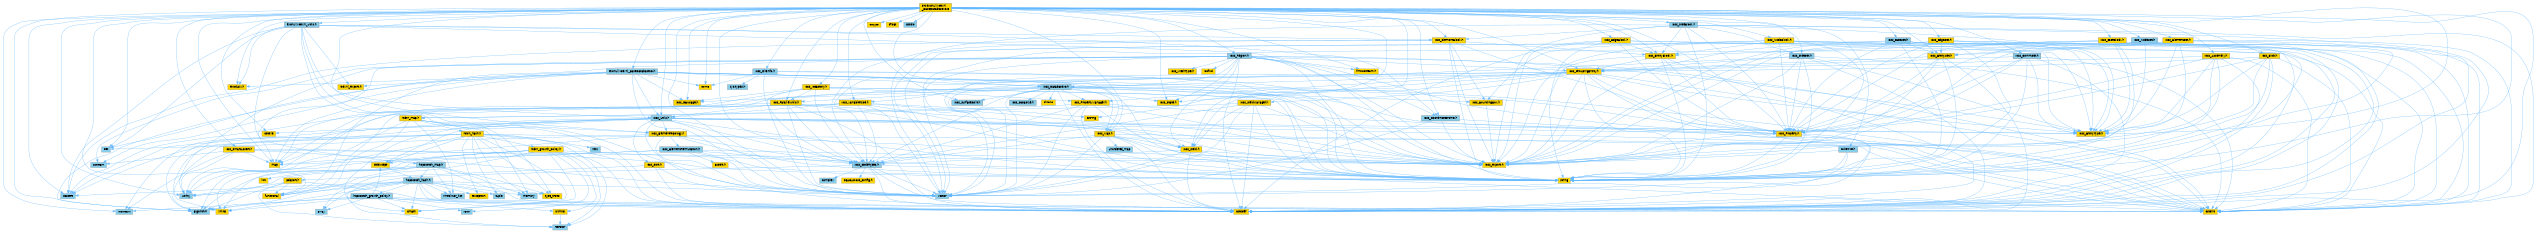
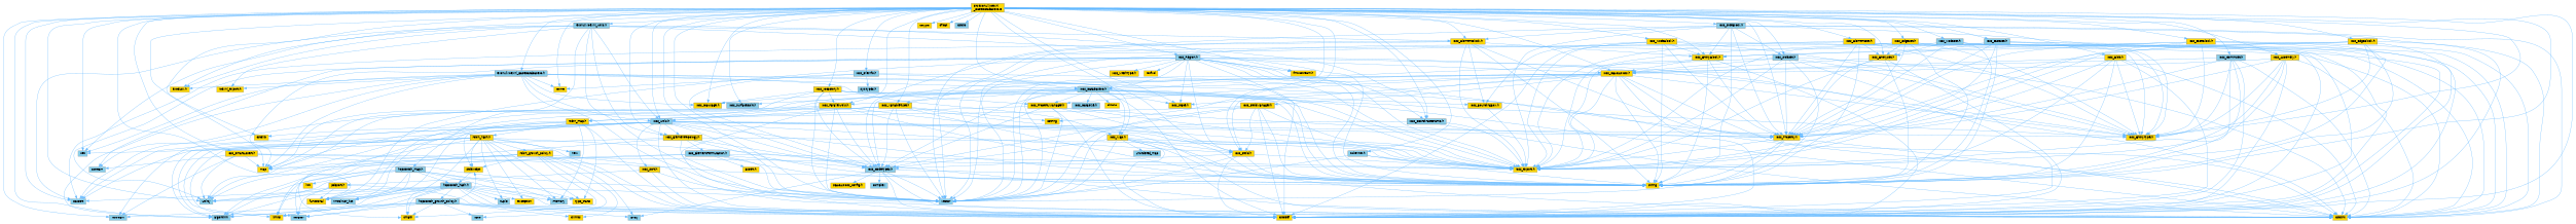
  digraph {
    node [color=grey40 fillcolor=gold fontname=Helvetica fontsize=10 shape=box style=filled]
    edge [color=steelblue1 fontname=Helvetica fontsize=10 labelfontname=Helvetica labelfontsize=10 style=solid]
    n1 [color=gray40 fontcolor=black height=0.2 label="src/exonull/Ioexnl\l_BaseDatabaseIO.C" width=0.4]
    n2 [fillcolor=skyblue height=0.2 label="Ioss_CodeTypes.h" width=0.4]
    n3 [color=grey60 height=0.2 label=cstddef width=0.4]
    n4 [color=grey60 height=0.2 label=string width=0.4]
    n5 [color=grey60 fillcolor=skyblue height=0.2 label=vector width=0.4]
    n6 [height=0.2 label="Ioss_ElementTopology.h" width=0.4]
    n7 [color=grey60 height=0.2 label=map width=0.4]
    n8 [color=grey60 fillcolor=skyblue height=0.2 label=set width=0.4]
    n9 [fillcolor=skyblue height=0.2 label="Ioss_FileInfo.h" width=0.4]
    n10 [color=grey60 height=0.2 label=ctime width=0.4]
    n11 [height=0.2 label="Ioss_IOFactory.h" width=0.4]
    n12 [height=0.2 label="Ioss_DBUsage.h" width=0.4]
    n13 [height=0.2 label="Ioss_ParallelUtils.h" width=0.4]
    n14 [fillcolor=skyblue height=0.2 label="Ioss_Utils.h" width=0.4]
    n15 [height=0.2 label="Ioss_EntityType.h" width=0.4]
    n16 [height=0.2 label="Ioss_Field.h" width=0.4]
    n17 [height=0.2 label="Ioss_Property.h" width=0.4]
    n18 [color=grey60 fillcolor=skyblue height=0.2 label=algorithm width=0.4]
    n19 [color=grey60 height=0.2 label=functional width=0.4]
    n20 [color=grey60 fillcolor=skyblue height=0.2 label=utility width=0.4]
    n21 [color=grey60 fillcolor=skyblue height=0.2 label=cassert width=0.4]
    n22 [color=grey60 height=0.2 label=cstdlib width=0.4]
    n23 [color=grey60 fillcolor=skyblue height=0.2 label=iostream width=0.4]
    n24 [fillcolor=skyblue height=0.2 label="Ioss_SurfaceSplit.h" width=0.4]
    n25 [color=grey60 height=0.2 label=cctype width=0.4]
    n26 [color=grey60 height=0.2 label=cfloat width=0.4]
    n27 [color=grey60 fillcolor=skyblue height=0.2 label=cstdio width=0.4]
    n28 [color=grey60 height=0.2 label=cstring width=0.4]
    n29 [color=grey60 height=0.2 label="exodusII.h" width=0.4]
    n30 [fillcolor=skyblue height=0.2 label="exonull/Ioexnl_BaseDatabaseIO.h" width=0.4]
    n31 [fillcolor=skyblue height=0.2 label="Ioss_DatabaseIO.h" width=0.4]
    n32 [height=0.2 label="Ioss_Map.h" width=0.4]
    n33 [height=0.2 label="Ioss_State.h" width=0.4]
    n34 [fillcolor=skyblue height=0.2 label="exonull/Ioexnl_Utils.h" width=0.4]
    n35 [fillcolor=skyblue height=0.2 label="Ioss_CoordinateFrame.h" width=0.4]
    n36 [height=0.2 label="Ioss_ElementBlock.h" width=0.4]
    n37 [height=0.2 label="Ioss_EntityBlock.h" width=0.4]
-   n38 [height=0.2 label="Ioss_GroupingEntity.h" width=0.4]
+   n38 [height=0.2 label="Ioss_SEACASIoss.h" width=0.4]
    n39 [height=0.2 label="Ioss_VariableType.h" width=0.4]
    n40 [color=grey60 height=0.2 label="fmt/ostream.h" width=0.4]
    n41 [fillcolor=skyblue height=0.2 label="tokenize.h" width=0.4]
    n42 [height=0.2 label="Ioss_Assembly.h" width=0.4]
    n43 [height=0.2 label="Ioss_Blob.h" width=0.4]
    n44 [fillcolor=skyblue height=0.2 label="Ioss_CommSet.h" width=0.4]
    n45 [height=0.2 label="Ioss_EdgeBlock.h" width=0.4]
    n46 [height=0.2 label="Ioss_EdgeSet.h" width=0.4]
    n47 [height=0.2 label="Ioss_EntitySet.h" width=0.4]
    n48 [height=0.2 label="Ioss_ElementSet.h" width=0.4]
    n49 [height=0.2 label="Ioss_FaceBlock.h" width=0.4]
    n50 [fillcolor=skyblue height=0.2 label="Ioss_FaceSet.h" width=0.4]
    n51 [height=0.2 label="Ioss_NodeBlock.h" width=0.4]
    n52 [fillcolor=skyblue height=0.2 label="Ioss_NodeSet.h" width=0.4]
    n53 [fillcolor=skyblue height=0.2 label="Ioss_Region.h" width=0.4]
    n54 [fillcolor=skyblue height=0.2 label="Ioss_SideBlock.h" width=0.4]
    n55 [fillcolor=skyblue height=0.2 label="Ioss_SideSet.h" width=0.4]
    n56 [height=0.2 label="Ioss_SmartAssert.h" width=0.4]
    n57 [color=grey60 fillcolor=skyblue height=0.2 label=array width=0.4]
    n58 [color=grey60 height=0.2 label=cstdint width=0.4]
    n59 [color=grey60 height=0.2 label="SEACASIoss_config.h" width=0.4]
    n60 [color=grey60 fillcolor=skyblue height=0.2 label=complex width=0.4]
    n61 [color=grey60 height=0.2 label="ioss_export.h" width=0.4]
    n62 [fillcolor=skyblue height=0.2 label="Ioss_ElementPermutation.h" width=0.4]
    n63 [color=grey60 fillcolor=skyblue height=0.2 label="sys/types.h" width=0.4]
    n64 [height=0.2 label="Ioss_PropertyManager.h" width=0.4]
    n65 [height=0.2 label="Ioss_Sort.h" width=0.4]
    n66 [color=grey60 height=0.2 label=cmath width=0.4]
    n67 [color=grey60 height=0.2 label=stdexcept width=0.4]
    n68 [color=grey60 height=0.2 label="ioexnl_export.h" width=0.4]
    n69 [color=grey60 fillcolor=skyblue height=0.2 label=sstream width=0.4]
    n70 [height=0.2 label="Ioss_BoundingBox.h" width=0.4]
    n71 [fillcolor=skyblue height=0.2 label="Ioss_DataSize.h" width=0.4]
    n72 [color=grey60 height=0.2 label=chrono width=0.4]
    n73 [color=grey60 fillcolor=skyblue height=0.2 label=unordered_map width=0.4]
    n74 [fillcolor=skyblue height=0.2 label="hopscotch_map.h" width=0.4]
    n75 [height=0.2 label="Ioss_FieldManager.h" width=0.4]
    n76 [height=0.2 label="Ioss_MeshType.h" width=0.4]
    n77 [color=grey60 height=0.2 label=iosfwd width=0.4]
    n78 [color=grey60 height=0.2 label="assert.h" width=0.4]
    n79 [color=grey60 height=0.2 label=limits width=0.4]
    n80 [height=0.2 label="robin_map.h" width=0.4]
    n81 [height=0.2 label="pdqsort.h" width=0.4]
    n82 [fillcolor=skyblue height=0.2 label="hopscotch_hash.h" width=0.4]
    n83 [color=grey60 fillcolor=skyblue height=0.2 label=iterator width=0.4]
    n84 [color=grey60 fillcolor=skyblue height=0.2 label=initializer_list width=0.4]
    n85 [color=grey60 fillcolor=skyblue height=0.2 label=memory width=0.4]
    n86 [color=grey60 height=0.2 label=type_traits width=0.4]
    n87 [height=0.2 label="robin_hash.h" width=0.4]
    n88 [color=grey60 height=0.2 label=exception width=0.4]
    n89 [color=grey60 fillcolor=skyblue height=0.2 label=new width=0.4]
    n90 [color=grey60 fillcolor=skyblue height=0.2 label=tuple width=0.4]
    n91 [height=0.2 label="robin_growth_policy.h" width=0.4]
    n92 [color=grey60 height=0.2 label=climits width=0.4]
    n93 [color=grey60 fillcolor=skyblue height=0.2 label=ratio width=0.4]
    n94 [color=grey60 height=0.2 label=list width=0.4]
    n95 [fillcolor=skyblue height=0.2 label="hopscotch_growth_policy.h" width=0.4]
    n1 -> n2
    n1 -> n3
    n1 -> n4
    n1 -> n5
    n1 -> n6
    n1 -> n7
    n1 -> n8
    n1 -> n9
    n1 -> n10
    n1 -> n11
    n1 -> n12
    n1 -> n13
    n1 -> n14
    n1 -> n15
    n1 -> n16
    n1 -> n17
    n1 -> n18
    n1 -> n19
    n1 -> n20
    n1 -> n21
    n1 -> n22
    n1 -> n23
    n1 -> n24
    n1 -> n25
    n1 -> n26
    n1 -> n27
    n1 -> n28
    n1 -> n29
    n1 -> n30
    n1 -> n31
    n1 -> n32
    n1 -> n33
    n1 -> n34
    n1 -> n35
    n1 -> n36
    n1 -> n37
    n1 -> n38
    n1 -> n39
    n1 -> n40
    n1 -> n41
    n1 -> n42
    n1 -> n43
    n1 -> n44
    n1 -> n45
    n1 -> n46
    n1 -> n47
    n1 -> n48
    n1 -> n49
    n1 -> n50
    n1 -> n51
    n1 -> n52
    n1 -> n53
    n1 -> n54
    n1 -> n55
    n1 -> n56
    n2 -> n3
    n2 -> n4
    n2 -> n5
    n2 -> n57
    n2 -> n58
    n2 -> n59
    n2 -> n60
    n6 -> n2
    n6 -> n4
    n6 -> n5
    n6 -> n7
    n6 -> n8
    n6 -> n61
    n6 -> n62
    n9 -> n2
    n9 -> n4
    n9 -> n10
    n9 -> n61
    n9 -> n63
    n11 -> n2
    n11 -> n4
    n11 -> n5
    n11 -> n7
    n11 -> n12
    n11 -> n13
    n11 -> n61
    n11 -> n64
    n13 -> n2
    n13 -> n3
    n13 -> n4
    n13 -> n5
    n13 -> n14
    n13 -> n21
    n13 -> n61
    n14 -> n2
    n14 -> n3
    n14 -> n4
    n14 -> n5
    n14 -> n6
    n14 -> n15
    n14 -> n16
    n14 -> n17
    n14 -> n18
    n14 -> n21
    n14 -> n22
    n14 -> n23
    n14 -> n58
    n14 -> n61
    n14 -> n65
    n14 -> n66
    n14 -> n67
    n16 -> n2
    n16 -> n3
    n16 -> n4
    n16 -> n5
    n16 -> n61
    n17 -> n4
    n17 -> n5
    n17 -> n58
    n17 -> n61
-   n30 -> n4
    n30 -> n5
    n30 -> n7
    n30 -> n8
    n30 -> n10
    n30 -> n12
    n30 -> n14
    n30 -> n16
    n30 -> n18
    n30 -> n29
    n30 -> n31
    n30 -> n32
    n30 -> n58
    n30 -> n68
    n30 -> n69
    n31 -> n2
    n31 -> n3
    n31 -> n4
    n31 -> n5
    n31 -> n7
    n31 -> n12
    n31 -> n13
    n31 -> n15
    n31 -> n20
    n31 -> n24
    n31 -> n32
    n31 -> n33
    n31 -> n58
    n31 -> n61
    n31 -> n64
    n31 -> n70
    n31 -> n71
    n31 -> n72
    n32 -> n2
    n32 -> n3
    n32 -> n4
    n32 -> n5
    n32 -> n16
    n32 -> n58
    n32 -> n61
    n32 -> n73
    n34 -> n4
    n34 -> n5
    n34 -> n6
    n34 -> n8
    n34 -> n14
    n34 -> n21
    n34 -> n29
    n34 -> n35
    n34 -> n36
    n34 -> n68
    n34 -> n74
    n35 -> n5
    n35 -> n58
    n35 -> n61
    n36 -> n2
    n36 -> n4
    n36 -> n17
    n36 -> n21
    n36 -> n37
    n36 -> n61
    n36 -> n70
    n37 -> n3
    n37 -> n4
    n37 -> n17
    n37 -> n38
    n37 -> n61
    n38 -> n2
    n38 -> n3
    n38 -> n4
    n38 -> n5
    n38 -> n15
    n38 -> n16
    n38 -> n17
    n38 -> n31
    n38 -> n33
    n38 -> n39
    n38 -> n58
    n38 -> n61
    n38 -> n64
    n38 -> n75
    n39 -> n2
    n39 -> n4
    n39 -> n5
    n39 -> n7
    n39 -> n14
    n39 -> n19
    n39 -> n28
    n39 -> n61
    n41 -> n4
    n41 -> n5
    n41 -> n61
    n42 -> n3
    n42 -> n4
    n42 -> n15
    n42 -> n17
    n42 -> n38
    n42 -> n58
    n42 -> n61
    n43 -> n3
    n43 -> n4
    n43 -> n15
    n43 -> n17
    n43 -> n38
    n43 -> n58
    n43 -> n61
    n44 -> n3
    n44 -> n4
    n44 -> n15
    n44 -> n17
    n44 -> n38
    n44 -> n58
    n44 -> n61
    n45 -> n3
    n45 -> n4
    n45 -> n15
    n45 -> n17
    n45 -> n37
    n45 -> n58
    n45 -> n61
    n46 -> n3
    n46 -> n4
    n46 -> n5
    n46 -> n15
    n46 -> n17
    n46 -> n47
    n46 -> n58
    n46 -> n61
    n47 -> n3
    n47 -> n4
    n47 -> n17
    n47 -> n38
    n47 -> n61
    n48 -> n3
    n48 -> n4
    n48 -> n5
    n48 -> n15
    n48 -> n17
    n48 -> n47
    n48 -> n58
    n48 -> n61
    n49 -> n3
    n49 -> n4
    n49 -> n15
    n49 -> n17
    n49 -> n37
    n49 -> n58
    n49 -> n61
    n50 -> n3
    n50 -> n4
    n50 -> n5
    n50 -> n15
    n50 -> n17
    n50 -> n47
    n50 -> n58
    n50 -> n61
    n51 -> n3
    n51 -> n4
    n51 -> n15
    n51 -> n17
    n51 -> n37
    n51 -> n58
    n51 -> n61
    n51 -> n70
    n52 -> n3
    n52 -> n4
    n52 -> n15
    n52 -> n17
    n52 -> n47
    n52 -> n58
    n52 -> n61
    n53 -> n3
    n53 -> n4
    n53 -> n5
    n53 -> n7
    n53 -> n15
    n53 -> n16
    n53 -> n17
    n53 -> n19
    n53 -> n20
    n53 -> n31
    n53 -> n33
    n53 -> n35
    n53 -> n38
    n53 -> n40
    n53 -> n58
    n53 -> n61
    n53 -> n69
    n53 -> n76
    n53 -> n77
    n54 -> n3
    n54 -> n4
    n54 -> n5
    n54 -> n15
    n54 -> n17
    n54 -> n36
    n54 -> n37
    n54 -> n55
    n54 -> n58
    n54 -> n61
    n55 -> n3
    n55 -> n4
    n55 -> n5
    n55 -> n15
    n55 -> n17
    n55 -> n38
    n55 -> n58
    n55 -> n61
    n56 -> n4
    n56 -> n5
    n56 -> n7
    n56 -> n20
    n56 -> n23
    n56 -> n61
    n56 -> n69
    n62 -> n2
    n62 -> n4
    n62 -> n5
    n62 -> n7
    n62 -> n61
    n62 -> n78
    n62 -> n79
    n64 -> n2
    n64 -> n3
    n64 -> n4
    n64 -> n5
    n64 -> n17
    n64 -> n61
    n64 -> n80
    n65 -> n3
    n65 -> n5
    n65 -> n81
    n67 -> n82
    n70 -> n61
    n74 -> n3
    n74 -> n18
    n74 -> n19
    n74 -> n20
    n74 -> n82
    n74 -> n84
    n74 -> n85
    n74 -> n86
    n74 -> n94
    n75 -> n2
    n75 -> n3
    n75 -> n4
    n75 -> n5
    n75 -> n16
    n75 -> n61
    n75 -> n80
    n80 -> n3
    n80 -> n19
    n80 -> n20
    n80 -> n84
    n80 -> n85
    n80 -> n86
    n80 -> n87
    n81 -> n3
    n81 -> n18
    n81 -> n19
    n81 -> n20
    n81 -> n83
    n82 -> n3
    n82 -> n5
    n82 -> n18
    n82 -> n19
    n82 -> n20
    n82 -> n21
    n82 -> n58
    n82 -> n66
    n82 -> n79
    n82 -> n83
    n82 -> n84
    n82 -> n85
    n82 -> n86
    n82 -> n88
    n82 -> n90
    n82 -> n95
    n87 -> n3
    n87 -> n18
    n87 -> n20
    n87 -> n21
    n87 -> n58
    n87 -> n66
    n87 -> n67
    n87 -> n79
    n87 -> n83
    n87 -> n85
    n87 -> n86
    n87 -> n88
    n87 -> n89
    n87 -> n90
    n87 -> n91
    n91 -> n3
    n91 -> n18
    n91 -> n57
    n91 -> n58
    n91 -> n66
    n91 -> n67
    n91 -> n79
    n91 -> n83
    n91 -> n92
    n91 -> n93
    n95 -> n3
    n95 -> n18
    n95 -> n23
    n95 -> n57
    n95 -> n58
    n95 -> n66
    n95 -> n67
    n95 -> n79
-   n92 -> n83
+   n95 -> n83
    n95 -> n92
    n95 -> n93
  }
